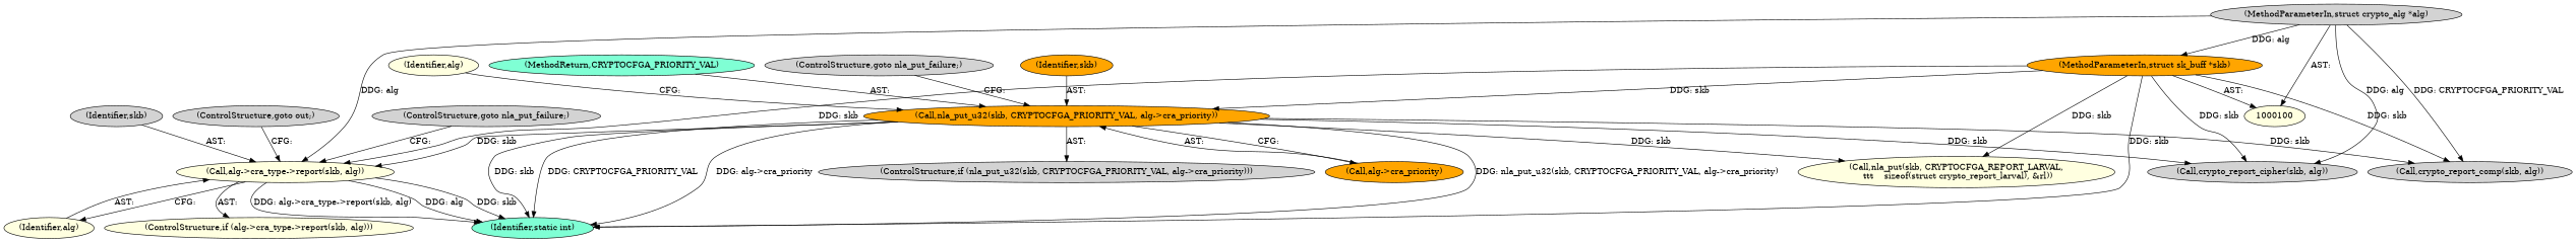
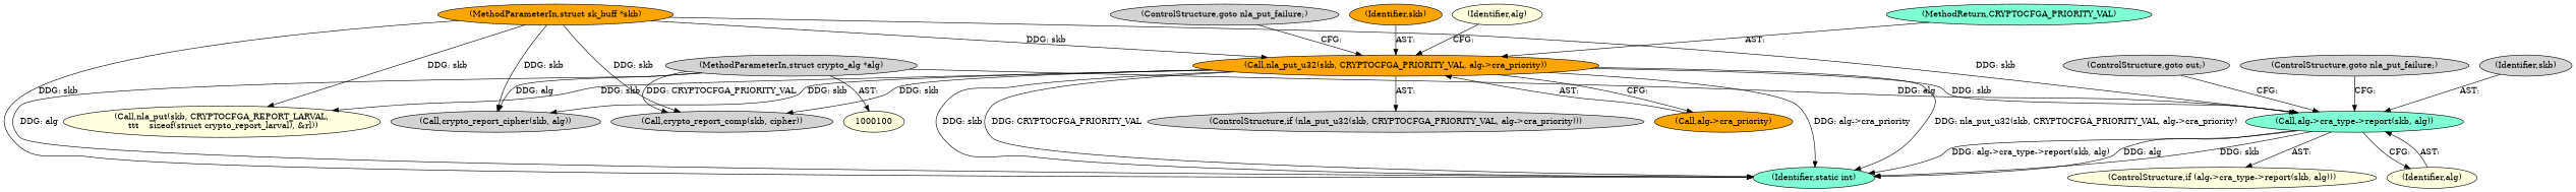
  digraph {
    node [fillcolor=lightgrey style=filled]
-   n1 [fillcolor=lightyellow label="(Call,alg->cra_type->report(skb, alg))"]
+   n1 [fillcolor=aquamarine label="(Call,alg->cra_type->report(skb, alg))"]
    n2 [fillcolor=lightyellow label="(ControlStructure,if (alg->cra_type->report(skb, alg)))"]
    n3 [fillcolor=aquamarine label="(Identifier,static int)"]
    n4 [fillcolor=lightyellow label="(Identifier,alg)"]
    n5 [fillcolor=orange label="(Call,nla_put_u32(skb, CRYPTOCFGA_PRIORITY_VAL, alg->cra_priority))"]
    n6 [label="(Call,crypto_report_cipher(skb, alg))"]
    n7 [label="(ControlStructure,if (nla_put_u32(skb, CRYPTOCFGA_PRIORITY_VAL, alg->cra_priority)))"]
-   n8 [label="(Call,crypto_report_comp(skb, alg))"]
+   n8 [label="(Call,crypto_report_comp(skb, cipher))"]
    n9 [fillcolor=lightyellow label="(Call,nla_put(skb, CRYPTOCFGA_REPORT_LARVAL,\n \t\t\t    sizeof(struct crypto_report_larval), &rl))"]
    n10 [fillcolor=orange label="(Call,alg->cra_priority)"]
    n11 [fillcolor=orange label="(MethodParameterIn,struct sk_buff *skb)"]
    1000100 [fillcolor=lightyellow]
    n13 [label="(MethodParameterIn,struct crypto_alg *alg)"]
    n14 [label="(ControlStructure,goto nla_put_failure;)"]
    n15 [fillcolor=lightyellow label="(Identifier,alg)"]
    n16 [label="(Identifier,skb)"]
    n17 [fillcolor=aquamarine label="(MethodReturn,CRYPTOCFGA_PRIORITY_VAL)"]
    n18 [label="(ControlStructure,goto nla_put_failure;)"]
    n19 [label="(ControlStructure,goto out;)"]
    n20 [fillcolor=orange label="(Identifier,skb)"]
    n1 -> n2 [label="AST: "]
    n1 -> n3 [label="DDG: alg->cra_type->report(skb, alg)"]
    n1 -> n3 [label="DDG: alg"]
    n1 -> n3 [label="DDG: skb"]
    n1 -> n4 [label="CFG: "]
    n4 -> n1 [label="AST: "]
    n5 -> n1 [label="DDG: skb"]
    n5 -> n3 [label="DDG: CRYPTOCFGA_PRIORITY_VAL"]
    n5 -> n3 [label="DDG: alg->cra_priority"]
    n5 -> n3 [label="DDG: nla_put_u32(skb, CRYPTOCFGA_PRIORITY_VAL, alg->cra_priority)"]
    n5 -> n3 [label="DDG: skb"]
    n5 -> n6 [label="DDG: skb"]
    n5 -> n7 [label="AST: "]
    n5 -> n8 [label="DDG: skb"]
    n5 -> n9 [label="DDG: skb"]
    n5 -> n10 [label="CFG: "]
    n10 -> n5 [label="AST: "]
    n11 -> n1 [label="DDG: skb"]
    n11 -> n3 [label="DDG: skb"]
    n11 -> n5 [label="DDG: skb"]
    n11 -> n6 [label="DDG: skb"]
    n11 -> n8 [label="DDG: skb"]
    n11 -> n9 [label="DDG: skb"]
-   n11 -> 1000100 [label="AST: "]
    n13 -> n1 [label="DDG: alg"]
-   n13 -> n11 [label="DDG: alg"]
+   n13 -> n3 [label="DDG: alg"]
    n13 -> n6 [label="DDG: alg"]
    n13 -> n8 [label="DDG: CRYPTOCFGA_PRIORITY_VAL"]
    n13 -> 1000100 [label="AST: "]
    n14 -> n1 [label="CFG: "]
    n15 -> n5 [label="CFG: "]
    n16 -> n1 [label="AST: "]
    n17 -> n5 [label="AST: "]
    n18 -> n5 [label="CFG: "]
    n19 -> n1 [label="CFG: "]
    n20 -> n5 [label="AST: "]
  }
